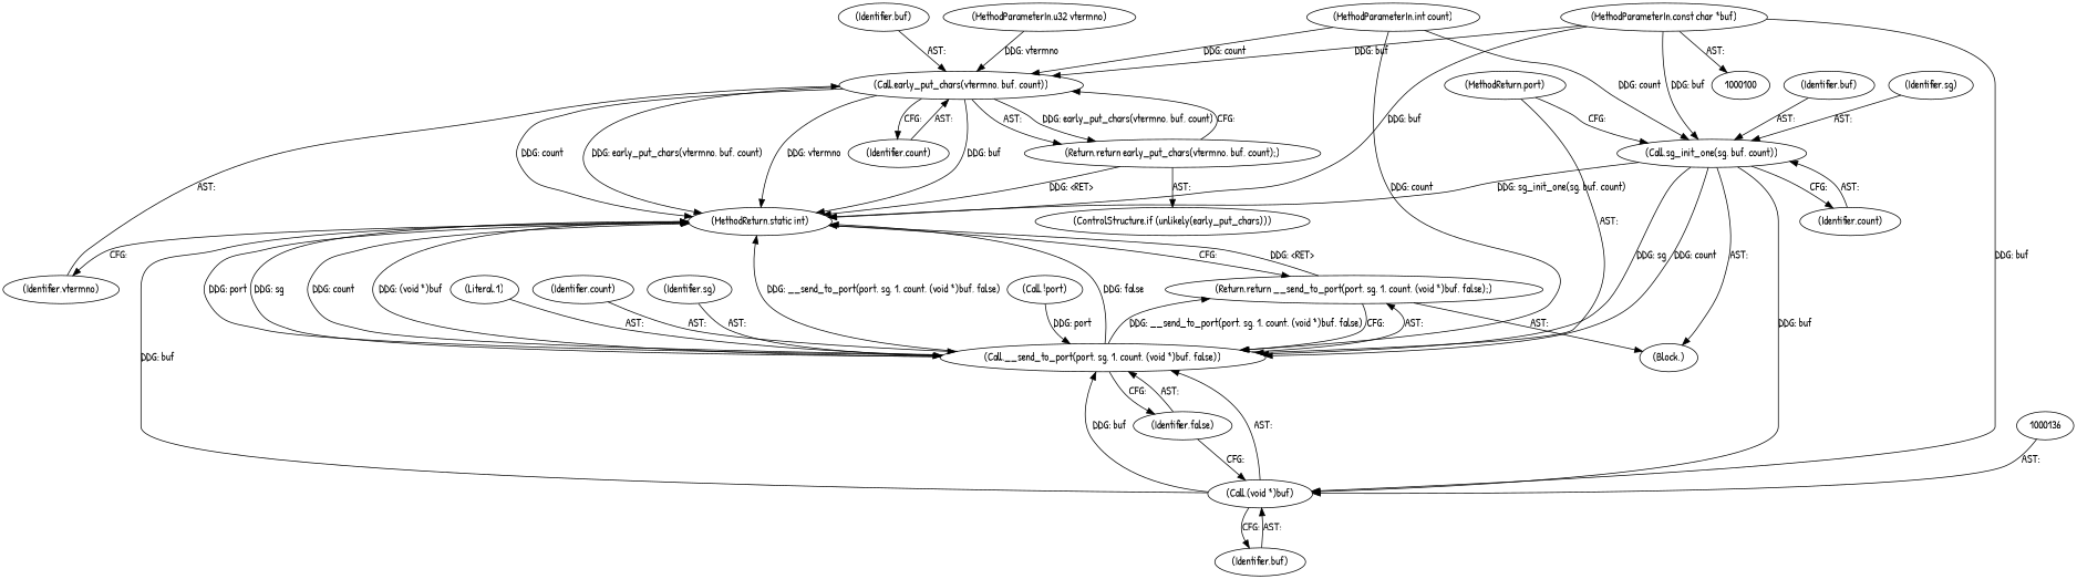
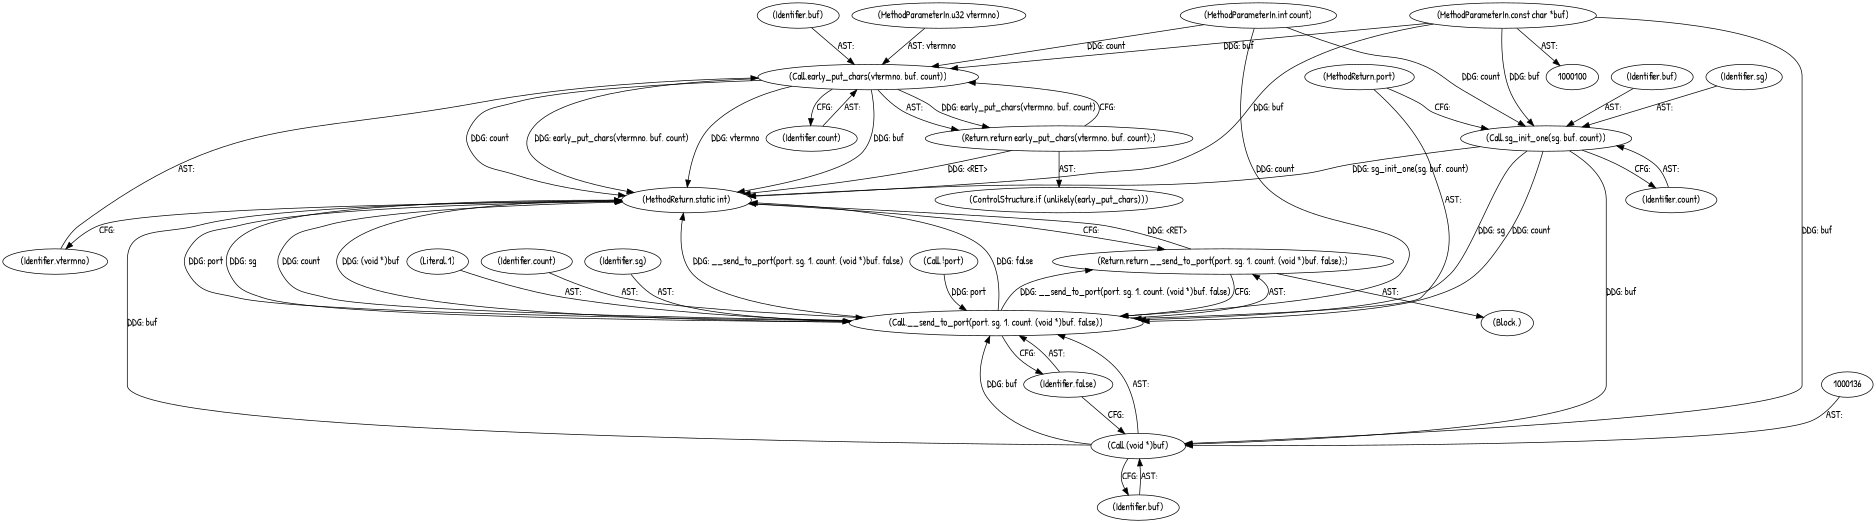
  digraph {
    fontname="Patrick Hand"
    node [fontname="Patrick Hand"]
    edge [fontname="Patrick Hand"]
    n1 [label="(MethodParameterIn,const char *buf)"]
    n2 [label="(Call,early_put_chars(vtermno, buf, count))"]
    n3 [label="(Call,sg_init_one(sg, buf, count))"]
    n4 [label="(Call,(void *)buf)"]
    n5 [label="(MethodReturn,static int)"]
    1000100
    n7 [label="(Return,return early_put_chars(vtermno, buf, count);)"]
    n8 [label="(Identifier,count)"]
    n9 [label="(Call,__send_to_port(port, sg, 1, count, (void *)buf, false))"]
    n10 [label="(Block,)"]
    n11 [label="(Identifier,count)"]
    n12 [label="(Identifier,buf)"]
    n13 [label="(Return,return __send_to_port(port, sg, 1, count, (void *)buf, false);)"]
    n14 [label="(Identifier,vtermno)"]
    n15 [label="(ControlStructure,if (unlikely(early_put_chars)))"]
    n16 [label="(Identifier,false)"]
    n17 [label="(MethodParameterIn,u32 vtermno)"]
    n18 [label="(MethodParameterIn,int count)"]
    n19 [label="(Identifier,buf)"]
    n20 [label="(MethodReturn,port)"]
    n21 [label="(Literal,1)"]
    n22 [label="(Identifier,count)"]
    n23 [label="(Identifier,sg)"]
    n24 [label="(Identifier,sg)"]
    n25 [label="(Call,!port)"]
    n26 [label="(Identifier,buf)"]
    1000136
    n1 -> n2 [label="DDG: buf"]
    n1 -> n3 [label="DDG: buf"]
    n1 -> n4 [label="DDG: buf"]
    n1 -> n5 [label="DDG: buf"]
    n1 -> 1000100 [label="AST: "]
    n2 -> n5 [label="DDG: count"]
    n2 -> n5 [label="DDG: early_put_chars(vtermno, buf, count)"]
    n2 -> n5 [label="DDG: vtermno"]
    n2 -> n5 [label="DDG: buf"]
    n2 -> n7 [label="AST: "]
    n2 -> n7 [label="DDG: early_put_chars(vtermno, buf, count)"]
    n2 -> n8 [label="CFG: "]
    n3 -> n4 [label="DDG: buf"]
    n3 -> n5 [label="DDG: sg_init_one(sg, buf, count)"]
    n3 -> n9 [label="DDG: sg"]
    n3 -> n9 [label="DDG: count"]
-   n3 -> n10 [label="AST: "]
    n3 -> n11 [label="CFG: "]
    n4 -> n5 [label="DDG: buf"]
    n4 -> n9 [label="AST: "]
    n4 -> n9 [label="DDG: buf"]
    n4 -> n12 [label="CFG: "]
    n5 -> n13 [label="CFG: "]
    n5 -> n14 [label="CFG: "]
    n7 -> n2 [label="CFG: "]
    n7 -> n5 [label="DDG: <RET>"]
    n7 -> n15 [label="AST: "]
    n8 -> n2 [label="AST: "]
    n9 -> n5 [label="DDG: __send_to_port(port, sg, 1, count, (void *)buf, false)"]
    n9 -> n5 [label="DDG: false"]
    n9 -> n5 [label="DDG: sg"]
    n9 -> n5 [label="DDG: count"]
    n9 -> n5 [label="DDG: (void *)buf"]
    n9 -> n5 [label="DDG: port"]
    n9 -> n13 [label="AST: "]
    n9 -> n13 [label="DDG: __send_to_port(port, sg, 1, count, (void *)buf, false)"]
    n9 -> n16 [label="CFG: "]
    n11 -> n3 [label="AST: "]
    n12 -> n4 [label="AST: "]
    n13 -> n5 [label="DDG: <RET>"]
    n13 -> n9 [label="CFG: "]
    n13 -> n10 [label="AST: "]
    n14 -> n2 [label="AST: "]
    n16 -> n4 [label="CFG: "]
    n16 -> n9 [label="AST: "]
-   n17 -> n2 [label="DDG: vtermno"]
+   n17 -> n2 [label="AST: vtermno"]
    n18 -> n2 [label="DDG: count"]
    n18 -> n3 [label="DDG: count"]
    n18 -> n9 [label="DDG: count"]
    n19 -> n2 [label="AST: "]
    n20 -> n3 [label="CFG: "]
    n20 -> n9 [label="AST: "]
    n21 -> n9 [label="AST: "]
    n22 -> n9 [label="AST: "]
    n23 -> n3 [label="AST: "]
    n24 -> n9 [label="AST: "]
    n25 -> n9 [label="DDG: port"]
    n26 -> n3 [label="AST: "]
    1000136 -> n4 [label="AST: "]
  }
